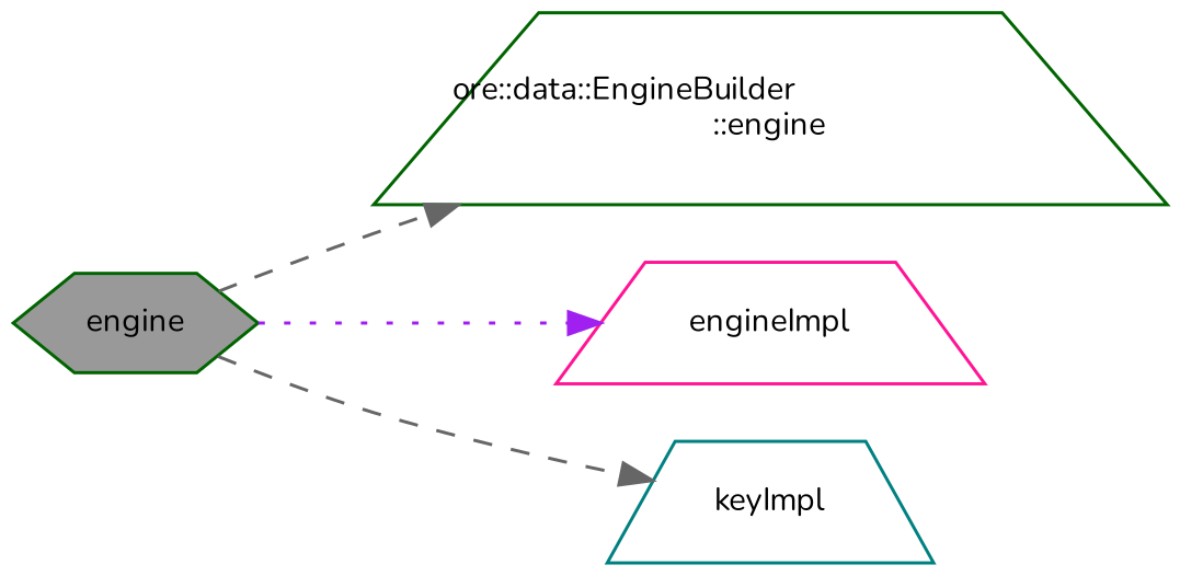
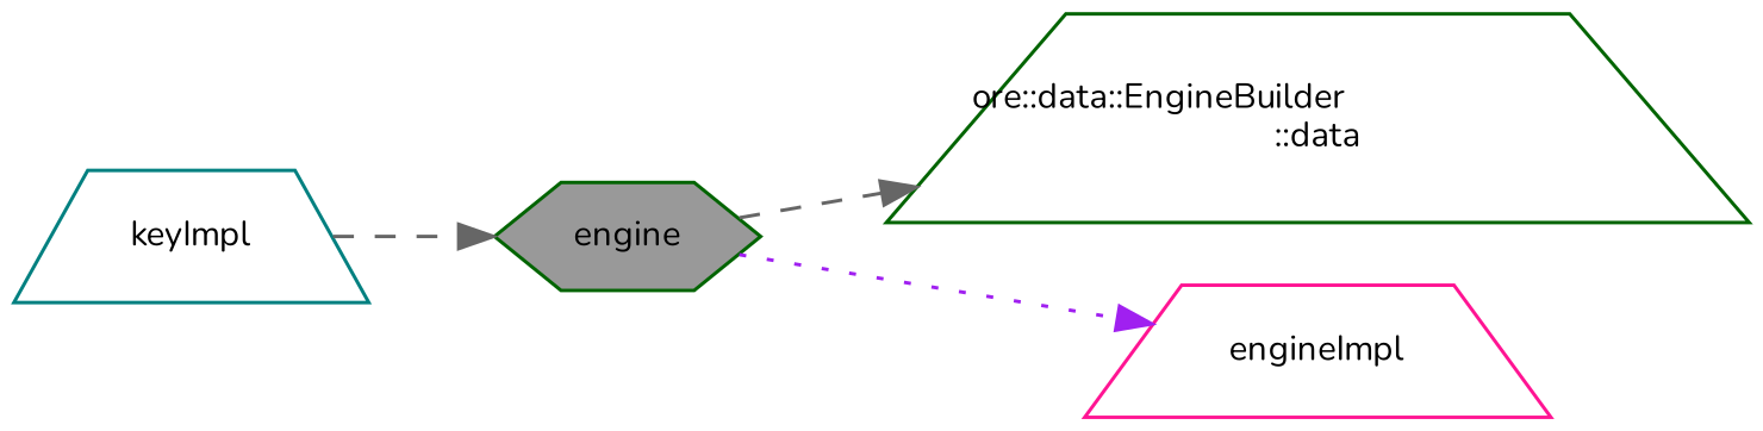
  digraph {
    fontname=Nunito
    rankdir=LR
    node [color=darkgreen fillcolor=white fontname=Nunito fontsize=10 shape=trapezium style=filled]
    edge [color=gray40 fontname=Nunito fontsize=10 labelfontname=Helvetica labelfontsize=10 style=dashed]
    n1 [fillcolor=grey60 fontcolor=black height=0.2 label=engine shape=hexagon width=0.4]
-   n2 [height=0.2 label="ore::data::EngineBuilder\l::engine" width=0.4]
+   n2 [height=0.2 label="ore::data::EngineBuilder\l::data" width=0.4]
    n3 [color=deeppink height=0.2 label=engineImpl width=0.4]
    n4 [color=teal height=0.2 label=keyImpl width=0.4]
    n1 -> n2
    n1 -> n3 [color=purple style=dotted]
-   n1 -> n4
+   n4 -> n1
  }
